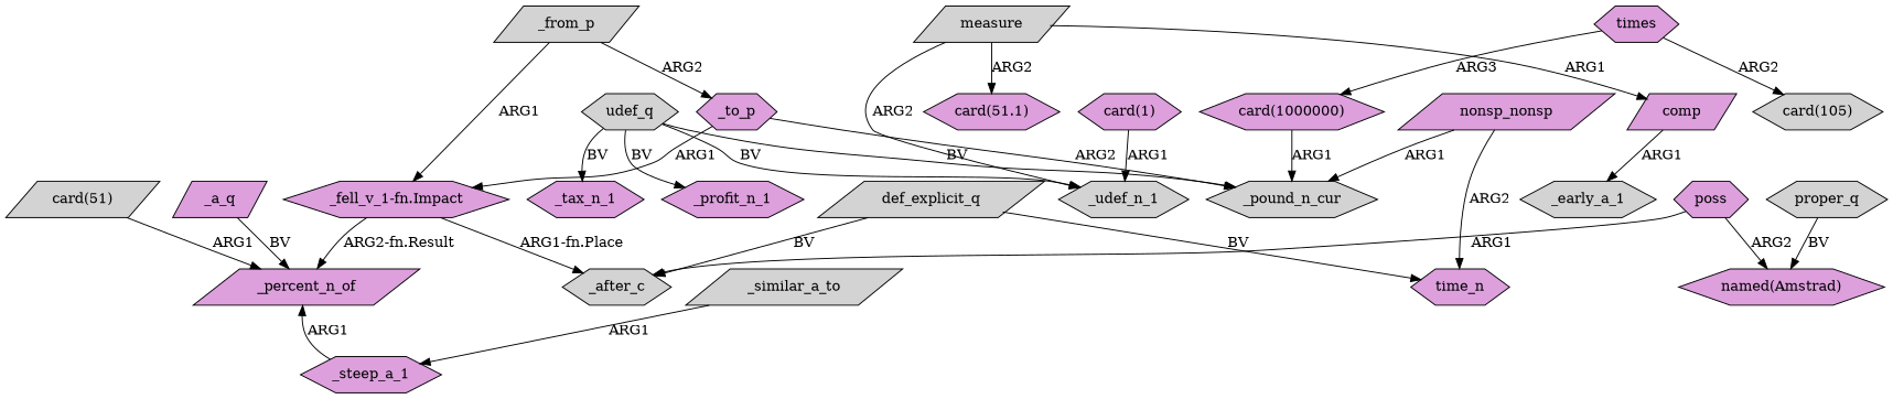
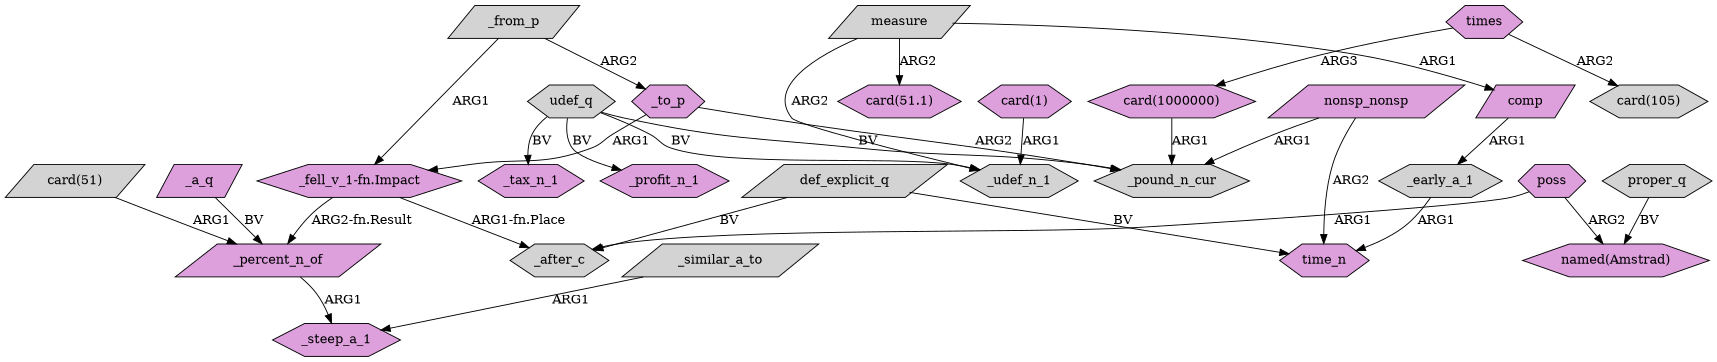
  digraph {
    node [fillcolor=plum shape=hexagon style=filled]
    _early_a_1 [fillcolor=lightgrey]
    time_n
    udef_q [fillcolor=lightgrey]
    _pound_n_cur [fillcolor=lightgrey]
    n5 [fillcolor=lightgrey label=_udef_n_1]
    _tax_n_1
    _profit_n_1
    _percent_n_of [shape=parallelogram]
    _steep_a_1
    proper_q [fillcolor=lightgrey]
    "named(Amstrad)"
    "card(1)"
    times
    "card(1000000)"
    "card(105)" [fillcolor=lightgrey]
    comp [shape=parallelogram]
    _from_p [fillcolor=lightgrey shape=parallelogram]
    "_fell_v_1-fn.Impact"
    _to_p
    _after_c [fillcolor=lightgrey]
    def_explicit_q [fillcolor=lightgrey shape=parallelogram]
    measure [fillcolor=lightgrey shape=parallelogram]
    "card(51.1)"
    poss
    n25 [label=nonsp_nonsp shape=parallelogram]
    "card(51)" [fillcolor=lightgrey shape=parallelogram]
    _a_q [shape=parallelogram]
    _similar_a_to [fillcolor=lightgrey shape=parallelogram]
+   _early_a_1 -> time_n [label=ARG1]
    udef_q -> _pound_n_cur [label=BV]
    udef_q -> n5 [label=BV]
    udef_q -> _tax_n_1 [label=BV]
    udef_q -> _profit_n_1 [label=BV]
-   _steep_a_1 -> _percent_n_of [label=ARG1]
+   _percent_n_of -> _steep_a_1 [label=ARG1]
    proper_q -> "named(Amstrad)" [label=BV]
    "card(1)" -> n5 [label=ARG1]
    times -> "card(1000000)" [label=ARG3]
    times -> "card(105)" [label=ARG2]
    "card(1000000)" -> _pound_n_cur [label=ARG1]
    comp -> _early_a_1 [label=ARG1]
    _from_p -> "_fell_v_1-fn.Impact" [label=ARG1]
    _from_p -> _to_p [label=ARG2]
    "_fell_v_1-fn.Impact" -> _percent_n_of [label="ARG2-fn.Result"]
    "_fell_v_1-fn.Impact" -> _after_c [label="ARG1-fn.Place"]
    _to_p -> _pound_n_cur [label=ARG2]
    _to_p -> "_fell_v_1-fn.Impact" [label=ARG1]
    def_explicit_q -> time_n [label=BV]
    def_explicit_q -> _after_c [label=BV]
    measure -> n5 [label=ARG2]
    measure -> comp [label=ARG1]
    measure -> "card(51.1)" [label=ARG2]
    poss -> "named(Amstrad)" [label=ARG2]
    poss -> _after_c [label=ARG1]
    n25 -> time_n [label=ARG2]
    n25 -> _pound_n_cur [label=ARG1]
    "card(51)" -> _percent_n_of [label=ARG1]
    _a_q -> _percent_n_of [label=BV]
    _similar_a_to -> _steep_a_1 [label=ARG1]
  }
